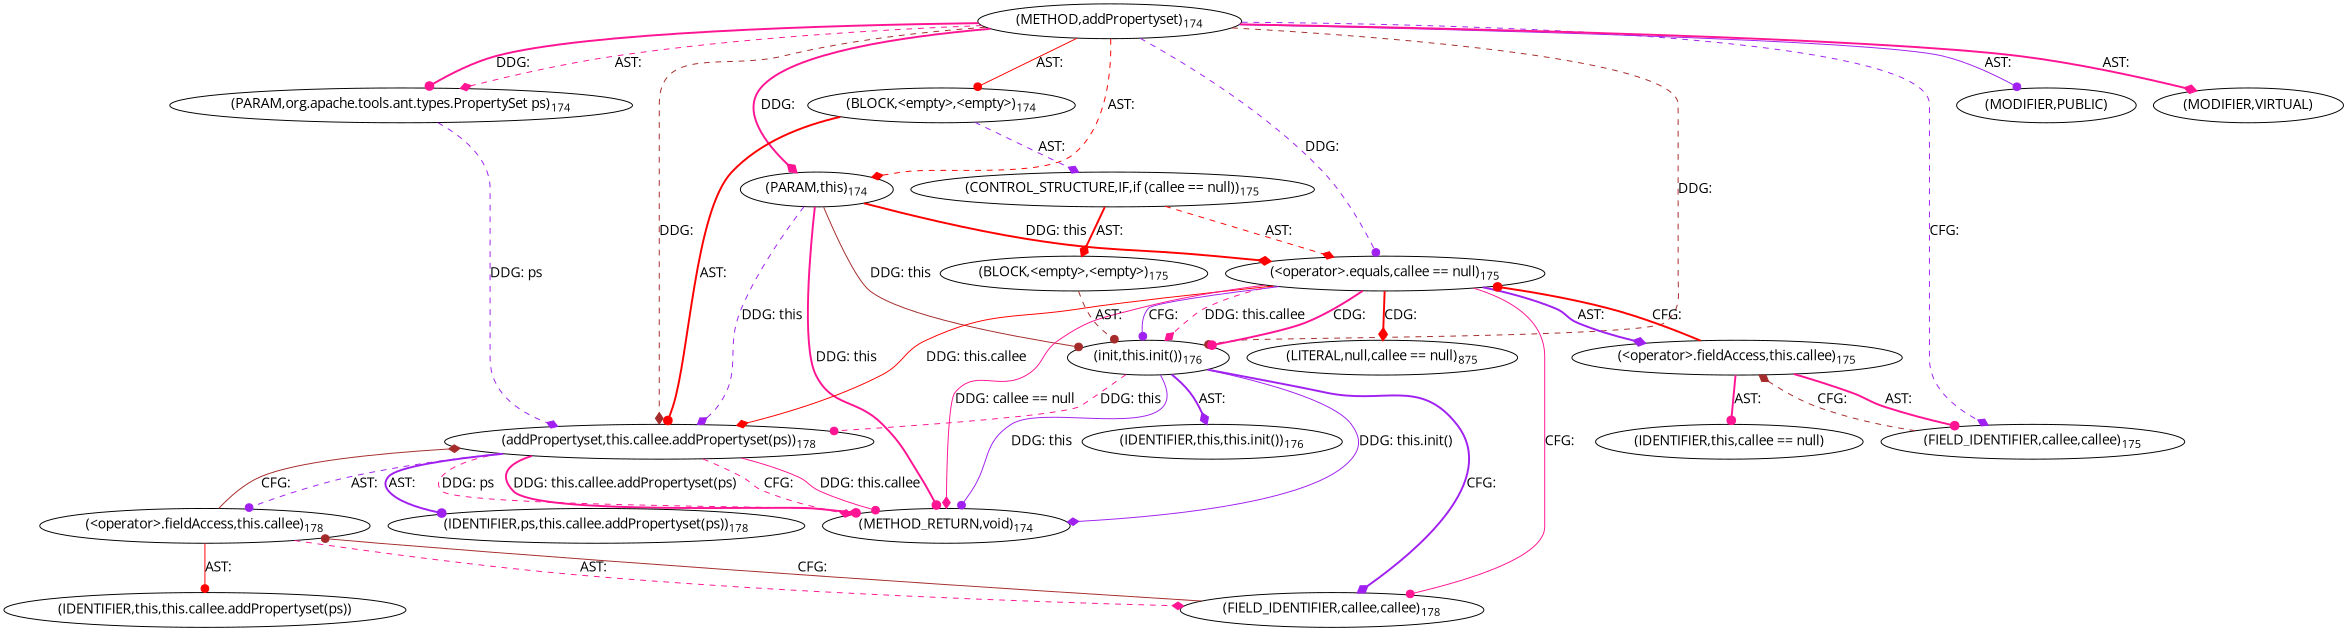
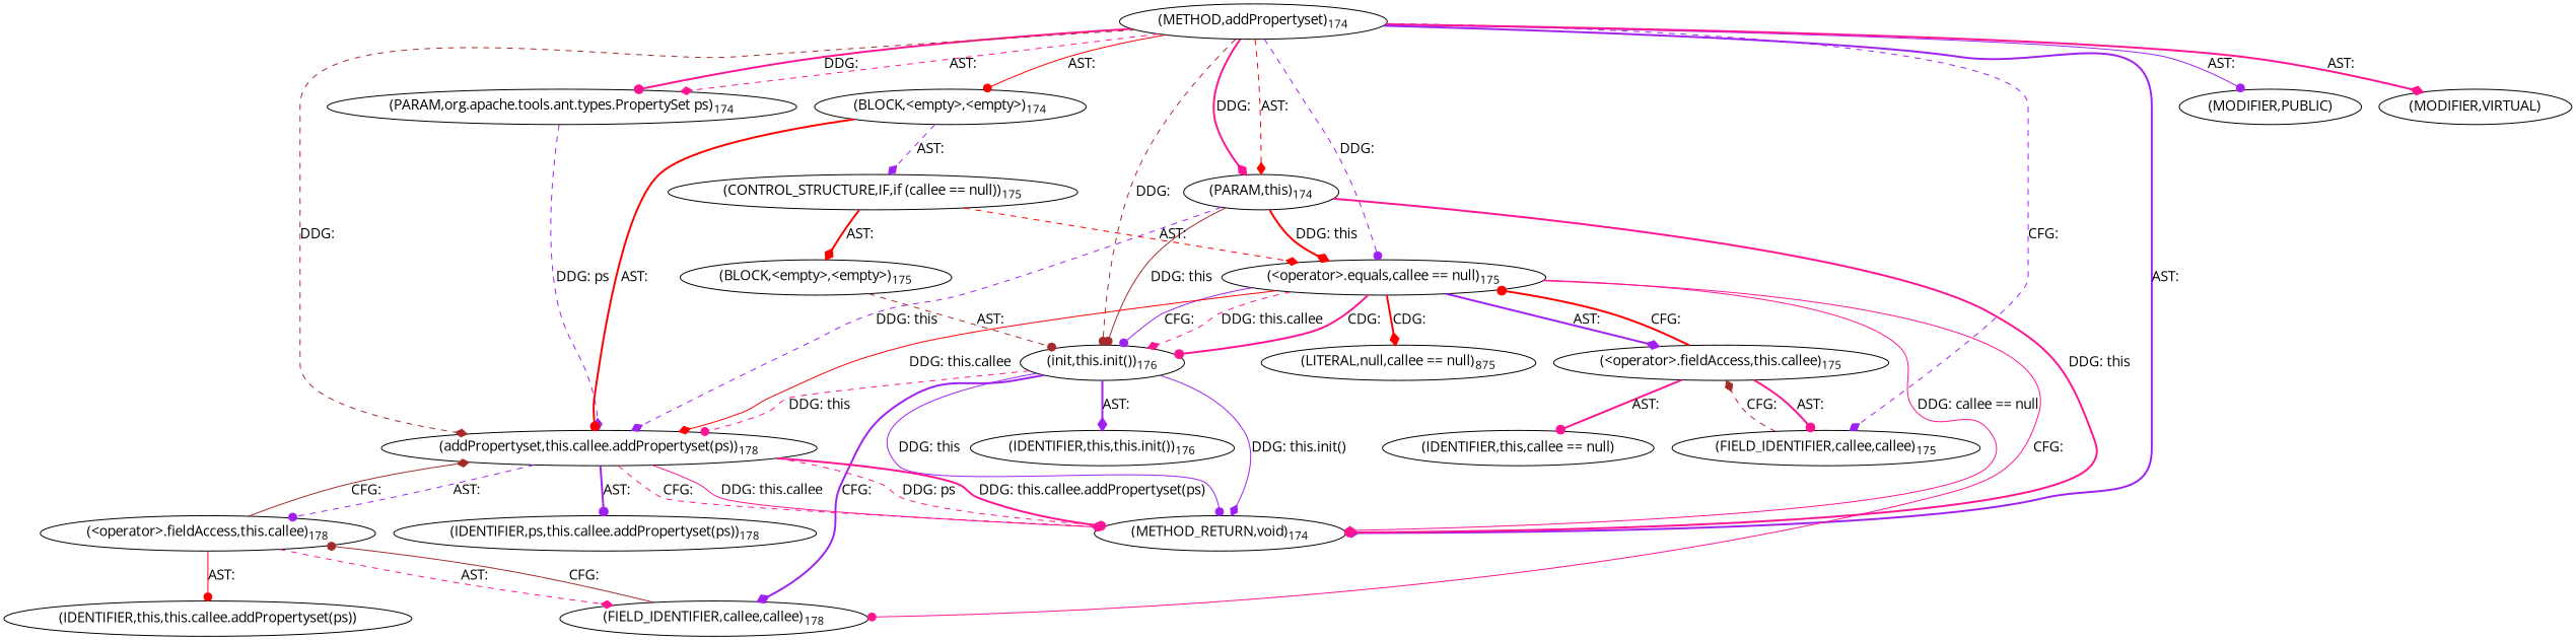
  digraph {
    fontname="Open Sans"
    node [fontname="Open Sans"]
    edge [arrowhead=diamond color=deeppink fontname="Open Sans" style=dashed]
    n1 [label=<(METHOD,addPropertyset)<SUB>174</SUB>>]
    n2 [label=<(PARAM,this)<SUB>174</SUB>>]
    n3 [label=<(PARAM,org.apache.tools.ant.types.PropertySet ps)<SUB>174</SUB>>]
    n4 [label=<(BLOCK,&lt;empty&gt;,&lt;empty&gt;)<SUB>174</SUB>>]
    n5 [label=<(&lt;operator&gt;.equals,callee == null)<SUB>175</SUB>>]
    n6 [label=<(FIELD_IDENTIFIER,callee,callee)<SUB>175</SUB>>]
    n7 [label=<(init,this.init())<SUB>176</SUB>>]
    n8 [label=<(addPropertyset,this.callee.addPropertyset(ps))<SUB>178</SUB>>]
    n9 [label=<(MODIFIER,PUBLIC)>]
    n10 [label=<(MODIFIER,VIRTUAL)>]
    n11 [label=<(METHOD_RETURN,void)<SUB>174</SUB>>]
    n12 [label=<(CONTROL_STRUCTURE,IF,if (callee == null))<SUB>175</SUB>>]
    n13 [label=<(&lt;operator&gt;.fieldAccess,this.callee)<SUB>175</SUB>>]
    n14 [label=<(LITERAL,null,callee == null)<SUB>875</SUB>>]
    n15 [label=<(FIELD_IDENTIFIER,callee,callee)<SUB>178</SUB>>]
    n16 [label=<(IDENTIFIER,this,this.init())<SUB>176</SUB>>]
    n17 [label=<(&lt;operator&gt;.fieldAccess,this.callee)<SUB>178</SUB>>]
    n18 [label=<(IDENTIFIER,ps,this.callee.addPropertyset(ps))<SUB>178</SUB>>]
    n19 [label=<(BLOCK,&lt;empty&gt;,&lt;empty&gt;)<SUB>175</SUB>>]
    n20 [label=<(IDENTIFIER,this,callee == null)>]
    n21 [label=<(IDENTIFIER,this,this.callee.addPropertyset(ps))>]
    n1 -> n2 [color=red label="AST: "]
    n1 -> n2 [label="DDG: " style=bold]
    n1 -> n3 [label="AST: "]
    n1 -> n3 [arrowhead=dot label="DDG: " style=bold]
    n1 -> n4 [arrowhead=dot color=red label="AST: " style=solid]
    n1 -> n5 [arrowhead=dot color=purple label="DDG: "]
    n1 -> n6 [color=purple label="CFG: "]
    n1 -> n7 [arrowhead=dot color=brown label="DDG: "]
    n1 -> n8 [color=brown label="DDG: "]
    n1 -> n9 [arrowhead=dot color=purple label="AST: " style=solid]
    n1 -> n10 [label="AST: " style=bold]
+   n1 -> n11 [color=purple label="AST: " style=bold]
    n2 -> n5 [color=red label="DDG: this" style=bold]
    n2 -> n7 [arrowhead=dot color=brown label="DDG: this" style=solid]
    n2 -> n8 [color=purple label="DDG: this"]
    n2 -> n11 [arrowhead=dot label="DDG: this" style=bold]
    n3 -> n8 [color=purple label="DDG: ps"]
    n4 -> n8 [arrowhead=dot color=red label="AST: " style=bold]
    n4 -> n12 [color=purple label="AST: "]
    n5 -> n7 [arrowhead=dot color=purple label="CFG: " style=solid]
    n5 -> n7 [label="DDG: this.callee"]
    n5 -> n7 [arrowhead=dot label="CDG: " style=bold]
    n5 -> n8 [color=red label="DDG: this.callee" style=solid]
    n5 -> n11 [label="DDG: callee == null" style=solid]
    n5 -> n13 [color=purple label="AST: " style=bold]
    n5 -> n14 [color=red label="CDG: " style=bold]
    n5 -> n15 [arrowhead=dot label="CFG: " style=solid]
    n6 -> n13 [color=brown label="CFG: "]
    n7 -> n8 [arrowhead=dot label="DDG: this"]
    n7 -> n11 [arrowhead=dot color=purple label="DDG: this" style=solid]
    n7 -> n11 [color=purple label="DDG: this.init()" style=solid]
    n7 -> n15 [color=purple label="CFG: " style=bold]
    n7 -> n16 [color=purple label="AST: " style=bold]
    n8 -> n11 [label="CFG: "]
    n8 -> n11 [arrowhead=dot label="DDG: this.callee" style=solid]
    n8 -> n11 [label="DDG: ps"]
    n8 -> n11 [arrowhead=dot label="DDG: this.callee.addPropertyset(ps)" style=bold]
    n8 -> n17 [arrowhead=dot color=purple label="AST: "]
    n8 -> n18 [arrowhead=dot color=purple label="AST: " style=bold]
    n12 -> n5 [color=red label="AST: "]
    n12 -> n19 [color=red label="AST: " style=bold]
    n13 -> n5 [arrowhead=dot color=red label="CFG: " style=bold]
    n13 -> n6 [arrowhead=dot label="AST: " style=bold]
    n13 -> n20 [arrowhead=dot label="AST: " style=bold]
    n15 -> n17 [arrowhead=dot color=brown label="CFG: " style=solid]
    n17 -> n8 [color=brown label="CFG: " style=solid]
    n17 -> n15 [label="AST: "]
    n17 -> n21 [arrowhead=dot color=red label="AST: " style=solid]
    n19 -> n7 [arrowhead=dot color=brown label="AST: "]
  }
